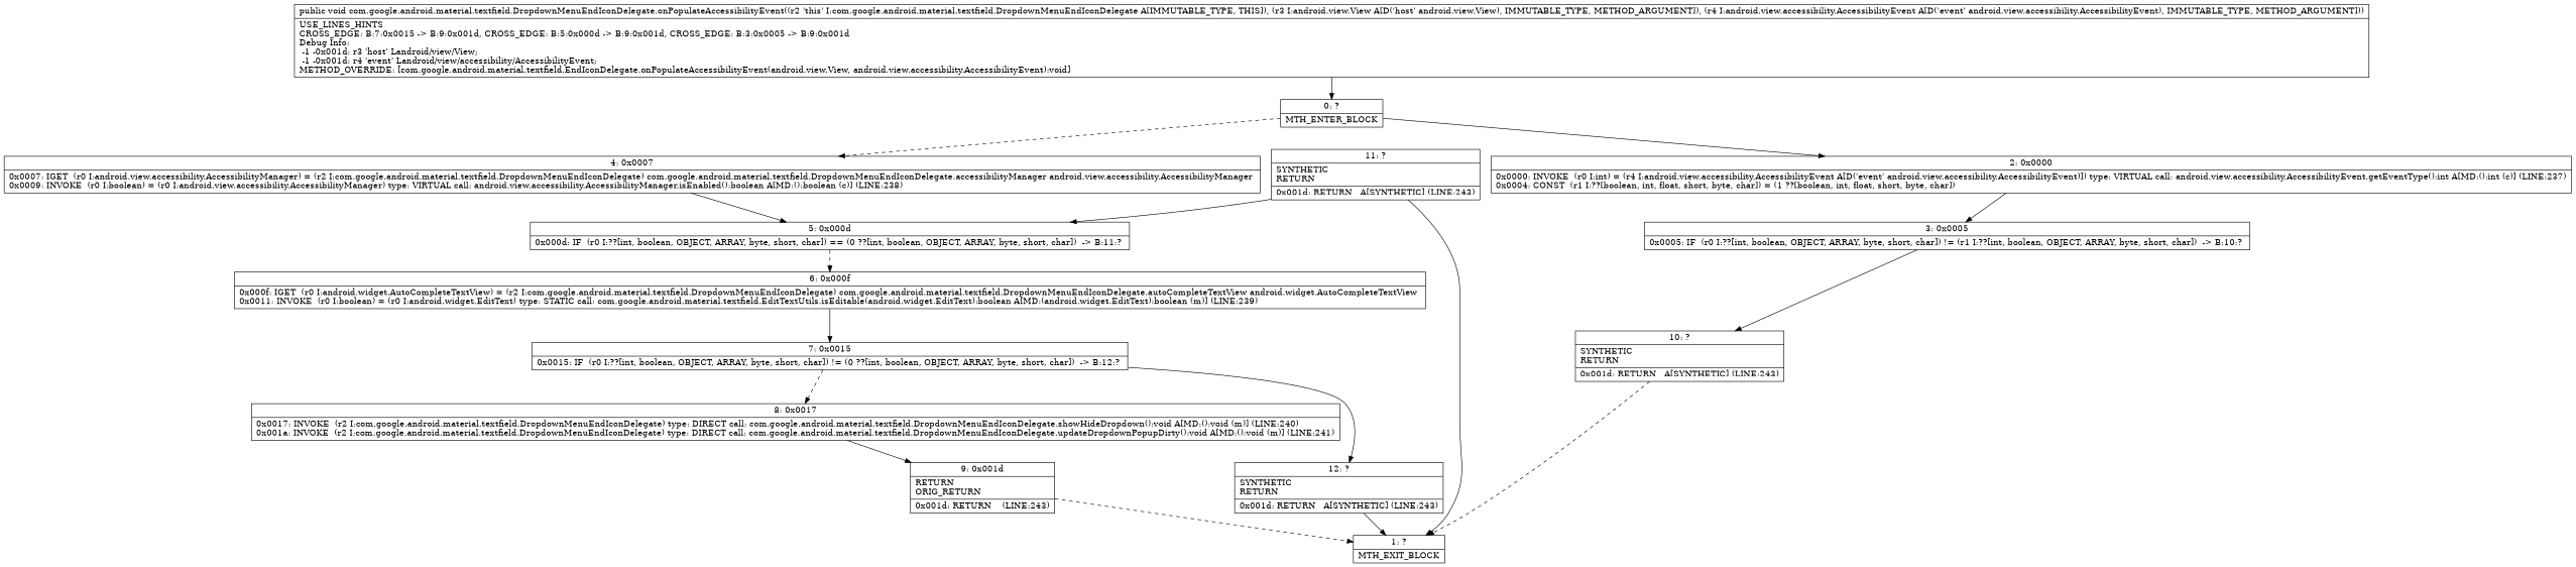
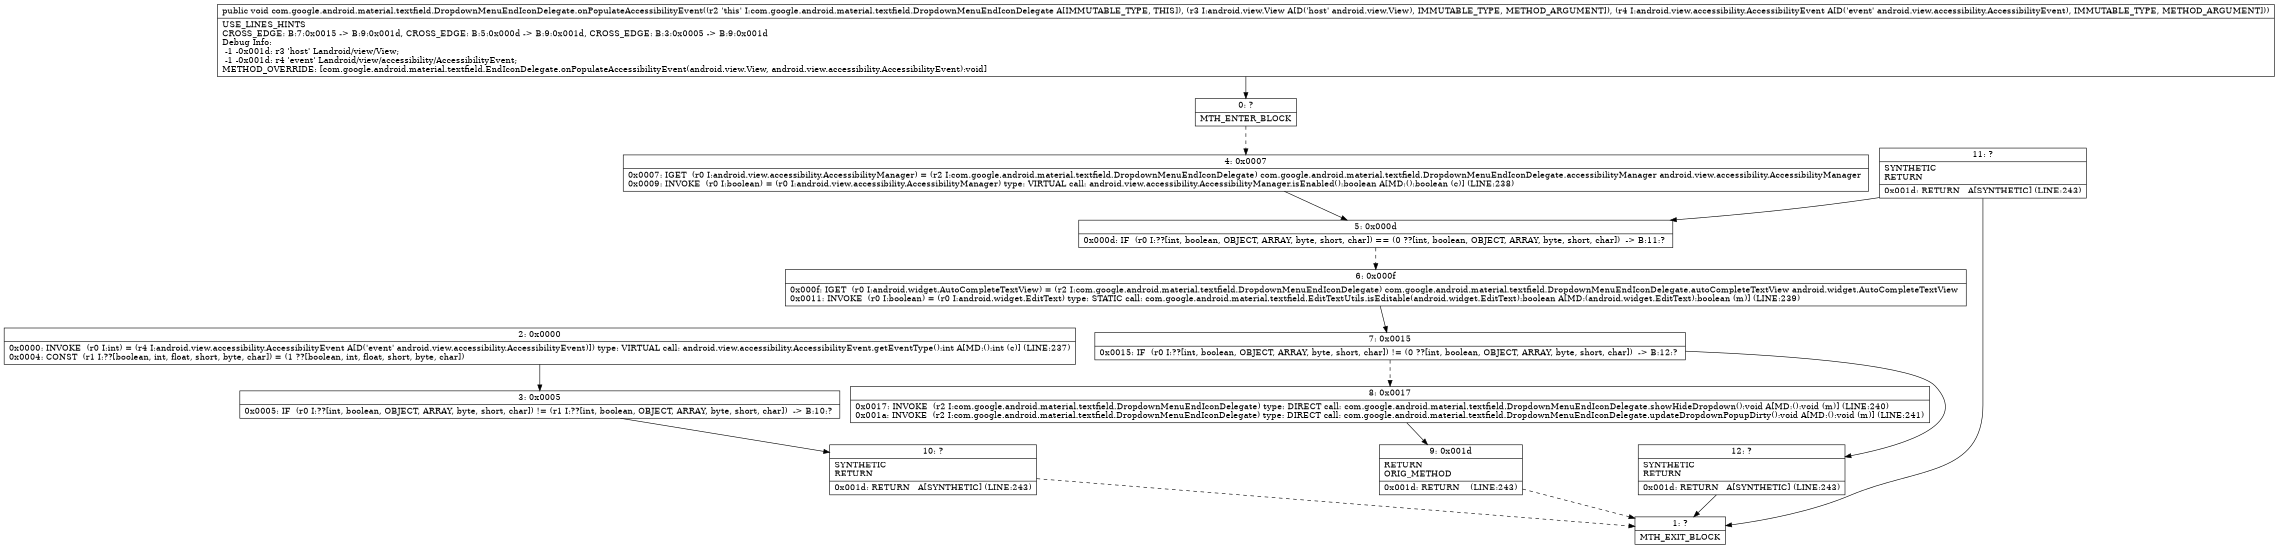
  digraph {
    node [shape=record]
    n1 [label="{0\:\ ?|MTH_ENTER_BLOCK\l}"]
    n2 [label="{2\:\ 0x0000|0x0000: INVOKE  (r0 I:int) = (r4 I:android.view.accessibility.AccessibilityEvent A[D('event' android.view.accessibility.AccessibilityEvent)]) type: VIRTUAL call: android.view.accessibility.AccessibilityEvent.getEventType():int A[MD:():int (c)] (LINE:237)\l0x0004: CONST  (r1 I:??[boolean, int, float, short, byte, char]) = (1 ??[boolean, int, float, short, byte, char]) \l}"]
    n3 [label="{4\:\ 0x0007|0x0007: IGET  (r0 I:android.view.accessibility.AccessibilityManager) = (r2 I:com.google.android.material.textfield.DropdownMenuEndIconDelegate) com.google.android.material.textfield.DropdownMenuEndIconDelegate.accessibilityManager android.view.accessibility.AccessibilityManager \l0x0009: INVOKE  (r0 I:boolean) = (r0 I:android.view.accessibility.AccessibilityManager) type: VIRTUAL call: android.view.accessibility.AccessibilityManager.isEnabled():boolean A[MD:():boolean (c)] (LINE:238)\l}"]
    n4 [label="{3\:\ 0x0005|0x0005: IF  (r0 I:??[int, boolean, OBJECT, ARRAY, byte, short, char]) != (r1 I:??[int, boolean, OBJECT, ARRAY, byte, short, char])  \-\> B:10:? \l}"]
    n5 [label="{10\:\ ?|SYNTHETIC\lRETURN\l|0x001d: RETURN   A[SYNTHETIC] (LINE:243)\l}"]
    n6 [label="{5\:\ 0x000d|0x000d: IF  (r0 I:??[int, boolean, OBJECT, ARRAY, byte, short, char]) == (0 ??[int, boolean, OBJECT, ARRAY, byte, short, char])  \-\> B:11:? \l}"]
    n7 [label="{1\:\ ?|MTH_EXIT_BLOCK\l}"]
    n8 [label="{6\:\ 0x000f|0x000f: IGET  (r0 I:android.widget.AutoCompleteTextView) = (r2 I:com.google.android.material.textfield.DropdownMenuEndIconDelegate) com.google.android.material.textfield.DropdownMenuEndIconDelegate.autoCompleteTextView android.widget.AutoCompleteTextView \l0x0011: INVOKE  (r0 I:boolean) = (r0 I:android.widget.EditText) type: STATIC call: com.google.android.material.textfield.EditTextUtils.isEditable(android.widget.EditText):boolean A[MD:(android.widget.EditText):boolean (m)] (LINE:239)\l}"]
    n9 [label="{7\:\ 0x0015|0x0015: IF  (r0 I:??[int, boolean, OBJECT, ARRAY, byte, short, char]) != (0 ??[int, boolean, OBJECT, ARRAY, byte, short, char])  \-\> B:12:? \l}"]
    n10 [label="{11\:\ ?|SYNTHETIC\lRETURN\l|0x001d: RETURN   A[SYNTHETIC] (LINE:243)\l}"]
    n11 [label="{8\:\ 0x0017|0x0017: INVOKE  (r2 I:com.google.android.material.textfield.DropdownMenuEndIconDelegate) type: DIRECT call: com.google.android.material.textfield.DropdownMenuEndIconDelegate.showHideDropdown():void A[MD:():void (m)] (LINE:240)\l0x001a: INVOKE  (r2 I:com.google.android.material.textfield.DropdownMenuEndIconDelegate) type: DIRECT call: com.google.android.material.textfield.DropdownMenuEndIconDelegate.updateDropdownPopupDirty():void A[MD:():void (m)] (LINE:241)\l}"]
    n12 [label="{12\:\ ?|SYNTHETIC\lRETURN\l|0x001d: RETURN   A[SYNTHETIC] (LINE:243)\l}"]
-   n13 [label="{9\:\ 0x001d|RETURN\lORIG_RETURN\l|0x001d: RETURN    (LINE:243)\l}"]
+   n13 [label="{9\:\ 0x001d|RETURN\lORIG_METHOD\l|0x001d: RETURN    (LINE:243)\l}"]
    n14 [label="{public void com.google.android.material.textfield.DropdownMenuEndIconDelegate.onPopulateAccessibilityEvent((r2 'this' I:com.google.android.material.textfield.DropdownMenuEndIconDelegate A[IMMUTABLE_TYPE, THIS]), (r3 I:android.view.View A[D('host' android.view.View), IMMUTABLE_TYPE, METHOD_ARGUMENT]), (r4 I:android.view.accessibility.AccessibilityEvent A[D('event' android.view.accessibility.AccessibilityEvent), IMMUTABLE_TYPE, METHOD_ARGUMENT]))  | USE_LINES_HINTS\lCROSS_EDGE: B:7:0x0015 \-\> B:9:0x001d, CROSS_EDGE: B:5:0x000d \-\> B:9:0x001d, CROSS_EDGE: B:3:0x0005 \-\> B:9:0x001d\lDebug Info:\l  \-1 \-0x001d: r3 'host' Landroid\/view\/View;\l  \-1 \-0x001d: r4 'event' Landroid\/view\/accessibility\/AccessibilityEvent;\lMETHOD_OVERRIDE: [com.google.android.material.textfield.EndIconDelegate.onPopulateAccessibilityEvent(android.view.View, android.view.accessibility.AccessibilityEvent):void]\l}"]
-   n1 -> n2
    n1 -> n3 [style=dashed]
    n2 -> n4
    n3 -> n6
    n4 -> n5
    n5 -> n7 [style=dashed]
    n6 -> n8 [style=dashed]
    n8 -> n9
    n9 -> n11 [style=dashed]
    n9 -> n12
    n10 -> n6
    n10 -> n7
    n11 -> n13
    n12 -> n7
    n13 -> n7 [style=dashed]
    n14 -> n1
  }
